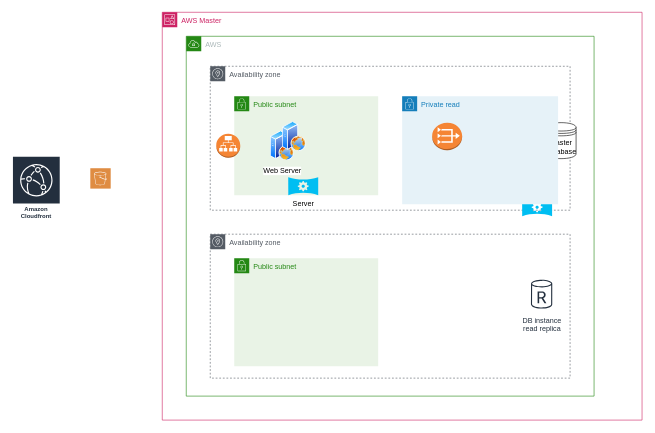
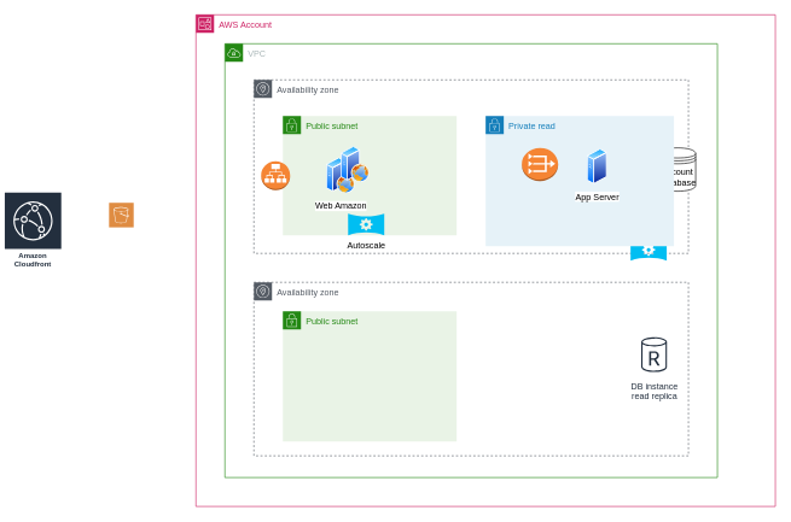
  <mxCell id="0" />
  <mxCell id="1" parent="0" />
- <mxCell id="2" value="AWS" style="points=[[0,0],[0.25,0],[0.5,0],[0.75,0],[1,0],[1,0.25],[1,0.5],[1,0.75],[1,1],[0.75,1],[0.5,1],[0.25,1],[0,1],[0,0.75],[0,0.5],[0,0.25]];outlineConnect=0;gradientColor=none;html=1;whiteSpace=wrap;fontSize=12;fontStyle=0;container=1;pointerEvents=0;collapsible=0;recursiveResize=0;shape=mxgraph.aws4.group;grIcon=mxgraph.aws4.group_vpc;strokeColor=#248814;fillColor=none;verticalAlign=top;align=left;spacingLeft=30;fontColor=#AAB7B8;dashed=0;" vertex="1" parent="1"><mxGeometry x="310" y="60" width="680" height="600" as="geometry" /></mxCell>
+ <mxCell id="2" value="VPC" style="points=[[0,0],[0.25,0],[0.5,0],[0.75,0],[1,0],[1,0.25],[1,0.5],[1,0.75],[1,1],[0.75,1],[0.5,1],[0.25,1],[0,1],[0,0.75],[0,0.5],[0,0.25]];outlineConnect=0;gradientColor=none;html=1;whiteSpace=wrap;fontSize=12;fontStyle=0;container=1;pointerEvents=0;collapsible=0;recursiveResize=0;shape=mxgraph.aws4.group;grIcon=mxgraph.aws4.group_vpc;strokeColor=#248814;fillColor=none;verticalAlign=top;align=left;spacingLeft=30;fontColor=#AAB7B8;dashed=0;" vertex="1" parent="1"><mxGeometry x="310" y="60" width="680" height="600" as="geometry" /></mxCell>
  <mxCell id="3" value="Availability zone" style="sketch=0;outlineConnect=0;gradientColor=none;html=1;whiteSpace=wrap;fontSize=12;fontStyle=0;shape=mxgraph.aws4.group;grIcon=mxgraph.aws4.group_availability_zone;strokeColor=#545B64;fillColor=none;verticalAlign=top;align=left;spacingLeft=30;fontColor=#545B64;dashed=1;" vertex="1" parent="2"><mxGeometry x="40" y="50" width="600" height="240" as="geometry" /></mxCell>
- <mxCell id="4" value="Master&lt;br&gt;Database" style="shape=datastore;whiteSpace=wrap;html=1;" vertex="1" parent="2"><mxGeometry x="600" y="144" width="50" height="60" as="geometry" /></mxCell>
+ <mxCell id="4" value="Account&lt;br&gt;Database" style="shape=datastore;whiteSpace=wrap;html=1;" vertex="1" parent="2"><mxGeometry x="600" y="144" width="50" height="60" as="geometry" /></mxCell>
  <mxCell id="5" value="" style="verticalLabelPosition=bottom;html=1;verticalAlign=top;align=center;strokeColor=none;fillColor=#00BEF2;shape=mxgraph.azure.autoscale;" vertex="1" parent="2"><mxGeometry x="560" y="270" width="50" height="30" as="geometry" /></mxCell>
- <mxCell id="6" value="AWS Master" style="points=[[0,0],[0.25,0],[0.5,0],[0.75,0],[1,0],[1,0.25],[1,0.5],[1,0.75],[1,1],[0.75,1],[0.5,1],[0.25,1],[0,1],[0,0.75],[0,0.5],[0,0.25]];outlineConnect=0;gradientColor=none;html=1;whiteSpace=wrap;fontSize=12;fontStyle=0;container=1;pointerEvents=0;collapsible=0;recursiveResize=0;shape=mxgraph.aws4.group;grIcon=mxgraph.aws4.group_account;strokeColor=#CD2264;fillColor=none;verticalAlign=top;align=left;spacingLeft=30;fontColor=#CD2264;dashed=0;" vertex="1" parent="1"><mxGeometry x="270" y="20" width="800" height="680" as="geometry" /></mxCell>
+ <mxCell id="6" value="AWS Account" style="points=[[0,0],[0.25,0],[0.5,0],[0.75,0],[1,0],[1,0.25],[1,0.5],[1,0.75],[1,1],[0.75,1],[0.5,1],[0.25,1],[0,1],[0,0.75],[0,0.5],[0,0.25]];outlineConnect=0;gradientColor=none;html=1;whiteSpace=wrap;fontSize=12;fontStyle=0;container=1;pointerEvents=0;collapsible=0;recursiveResize=0;shape=mxgraph.aws4.group;grIcon=mxgraph.aws4.group_account;strokeColor=#CD2264;fillColor=none;verticalAlign=top;align=left;spacingLeft=30;fontColor=#CD2264;dashed=0;" vertex="1" parent="1"><mxGeometry x="270" y="20" width="800" height="680" as="geometry" /></mxCell>
  <mxCell id="7" value="Private read" style="points=[[0,0],[0.25,0],[0.5,0],[0.75,0],[1,0],[1,0.25],[1,0.5],[1,0.75],[1,1],[0.75,1],[0.5,1],[0.25,1],[0,1],[0,0.75],[0,0.5],[0,0.25]];outlineConnect=0;gradientColor=none;html=1;whiteSpace=wrap;fontSize=12;fontStyle=0;container=1;pointerEvents=0;collapsible=0;recursiveResize=0;shape=mxgraph.aws4.group;grIcon=mxgraph.aws4.group_security_group;grStroke=0;strokeColor=#147EBA;fillColor=#E6F2F8;verticalAlign=top;align=left;spacingLeft=30;fontColor=#147EBA;dashed=0;" vertex="1" parent="6"><mxGeometry x="400" y="140" width="260" height="180" as="geometry" /></mxCell>
  <mxCell id="8" value="" style="outlineConnect=0;dashed=0;verticalLabelPosition=bottom;verticalAlign=top;align=center;html=1;shape=mxgraph.aws3.vpc_nat_gateway;fillColor=#F58534;gradientColor=none;" vertex="1" parent="7"><mxGeometry x="50" y="44" width="50" height="46" as="geometry" /></mxCell>
+ <mxCell id="9" value="App Server" style="aspect=fixed;perimeter=ellipsePerimeter;html=1;align=center;shadow=0;dashed=0;spacingTop=3;image;image=img/lib/active_directory/generic_server.svg;" vertex="1" parent="7"><mxGeometry x="140" y="45" width="28.0" height="50" as="geometry" /></mxCell>
  <mxCell id="10" value="Availability zone" style="sketch=0;outlineConnect=0;gradientColor=none;html=1;whiteSpace=wrap;fontSize=12;fontStyle=0;shape=mxgraph.aws4.group;grIcon=mxgraph.aws4.group_availability_zone;strokeColor=#545B64;fillColor=none;verticalAlign=top;align=left;spacingLeft=30;fontColor=#545B64;dashed=1;" vertex="1" parent="6"><mxGeometry x="80" y="370" width="600" height="240" as="geometry" /></mxCell>
  <mxCell id="11" value="Public subnet" style="points=[[0,0],[0.25,0],[0.5,0],[0.75,0],[1,0],[1,0.25],[1,0.5],[1,0.75],[1,1],[0.75,1],[0.5,1],[0.25,1],[0,1],[0,0.75],[0,0.5],[0,0.25]];outlineConnect=0;gradientColor=none;html=1;whiteSpace=wrap;fontSize=12;fontStyle=0;container=1;pointerEvents=0;collapsible=0;recursiveResize=0;shape=mxgraph.aws4.group;grIcon=mxgraph.aws4.group_security_group;grStroke=0;strokeColor=#248814;fillColor=#E9F3E6;verticalAlign=top;align=left;spacingLeft=30;fontColor=#248814;dashed=0;" vertex="1" parent="6"><mxGeometry x="120" y="140" width="240" height="165" as="geometry" /></mxCell>
- <mxCell id="12" value="Web Server" style="aspect=fixed;perimeter=ellipsePerimeter;html=1;align=center;shadow=0;dashed=0;spacingTop=3;image;image=img/lib/active_directory/web_server.svg;" vertex="1" parent="11"><mxGeometry x="60" y="57.5" width="40" height="50" as="geometry" /></mxCell>
+ <mxCell id="12" value="Web Amazon" style="aspect=fixed;perimeter=ellipsePerimeter;html=1;align=center;shadow=0;dashed=0;spacingTop=3;image;image=img/lib/active_directory/web_server.svg;" vertex="1" parent="11"><mxGeometry x="60" y="57.5" width="40" height="50" as="geometry" /></mxCell>
  <mxCell id="13" value="" style="aspect=fixed;perimeter=ellipsePerimeter;html=1;align=center;shadow=0;dashed=0;spacingTop=3;image;image=img/lib/active_directory/web_server.svg;" vertex="1" parent="11"><mxGeometry x="80" y="42" width="40" height="50" as="geometry" /></mxCell>
- <mxCell id="14" value="Server" style="verticalLabelPosition=bottom;html=1;verticalAlign=top;align=center;strokeColor=none;fillColor=#00BEF2;shape=mxgraph.azure.autoscale;" vertex="1" parent="11"><mxGeometry x="90" y="135" width="50" height="30" as="geometry" /></mxCell>
+ <mxCell id="14" value="Autoscale" style="verticalLabelPosition=bottom;html=1;verticalAlign=top;align=center;strokeColor=none;fillColor=#00BEF2;shape=mxgraph.azure.autoscale;" vertex="1" parent="11"><mxGeometry x="90" y="135" width="50" height="30" as="geometry" /></mxCell>
  <mxCell id="15" value="Public subnet" style="points=[[0,0],[0.25,0],[0.5,0],[0.75,0],[1,0],[1,0.25],[1,0.5],[1,0.75],[1,1],[0.75,1],[0.5,1],[0.25,1],[0,1],[0,0.75],[0,0.5],[0,0.25]];outlineConnect=0;gradientColor=none;html=1;whiteSpace=wrap;fontSize=12;fontStyle=0;container=1;pointerEvents=0;collapsible=0;recursiveResize=0;shape=mxgraph.aws4.group;grIcon=mxgraph.aws4.group_security_group;grStroke=0;strokeColor=#248814;fillColor=#E9F3E6;verticalAlign=top;align=left;spacingLeft=30;fontColor=#248814;dashed=0;" vertex="1" parent="6"><mxGeometry x="120" y="410" width="240" height="180" as="geometry" /></mxCell>
  <mxCell id="16" value="DB instance&#10;read replica" style="sketch=0;outlineConnect=0;fontColor=#232F3E;gradientColor=none;strokeColor=#232F3E;fillColor=#ffffff;dashed=0;verticalLabelPosition=bottom;verticalAlign=top;align=center;html=1;fontSize=12;fontStyle=0;aspect=fixed;shape=mxgraph.aws4.resourceIcon;resIcon=mxgraph.aws4.db_instance_read_replica;" vertex="1" parent="6"><mxGeometry x="590" y="440" width="85" height="60" as="geometry" /></mxCell>
  <mxCell id="17" value="" style="outlineConnect=0;dashed=0;verticalLabelPosition=bottom;verticalAlign=top;align=center;html=1;shape=mxgraph.aws3.application_load_balancer;fillColor=#F58534;gradientColor=none;" vertex="1" parent="6"><mxGeometry x="90" y="202.5" width="40" height="40" as="geometry" /></mxCell>
- <mxCell id="18" value="Amazon Cloudfront" style="sketch=0;outlineConnect=0;fontColor=#232F3E;gradientColor=none;strokeColor=#ffffff;fillColor=#232F3E;dashed=0;verticalLabelPosition=middle;verticalAlign=bottom;align=center;html=1;whiteSpace=wrap;fontSize=10;fontStyle=1;spacing=3;shape=mxgraph.aws4.productIcon;prIcon=mxgraph.aws4.cloudfront;" vertex="1" parent="1"><mxGeometry x="20" y="260" width="80" height="110" as="geometry" /></mxCell>
+ <mxCell id="18" value="Amazon Cloudfront" style="sketch=0;outlineConnect=0;fontColor=#232F3E;gradientColor=none;strokeColor=#ffffff;fillColor=#232F3E;dashed=0;verticalLabelPosition=middle;verticalAlign=bottom;align=center;html=1;whiteSpace=wrap;fontSize=10;fontStyle=1;spacing=3;shape=mxgraph.aws4.productIcon;prIcon=mxgraph.aws4.cloudfront;" vertex="1" parent="1"><mxGeometry x="5" y="265" width="80" height="110" as="geometry" /></mxCell>
  <mxCell id="19" value="" style="sketch=0;pointerEvents=1;shadow=0;dashed=0;html=1;strokeColor=none;fillColor=#DF8C42;labelPosition=center;verticalLabelPosition=bottom;verticalAlign=top;align=center;outlineConnect=0;shape=mxgraph.veeam2.aws_s3;" vertex="1" parent="1"><mxGeometry x="150" y="280" width="34" height="34" as="geometry" /></mxCell>
